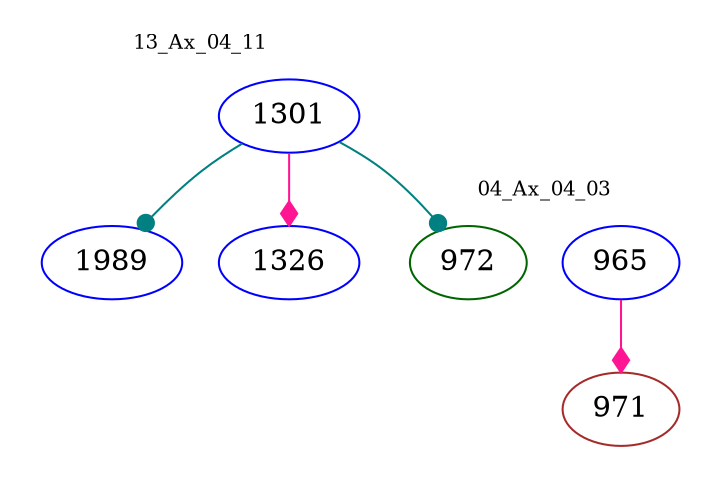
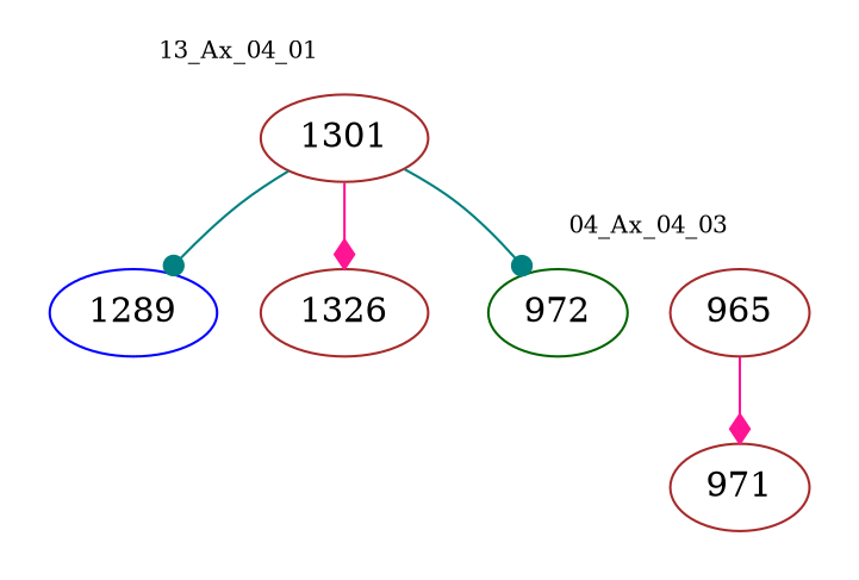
  digraph {
    node [color=blue]
    edge [arrowhead=dot color=teal]
-   n1 [label=1301]
-   n2 [label=1989]
-   n3 [label=1326]
-   n4 [label=965]
+   n1 [color=brown label=1301]
+   n2 [label=1289]
+   n3 [color=brown label=1326]
+   n4 [color=brown label=965]
    n5 [color=brown label=971]
    n6 [color=darkgreen label=972]
    subgraph cluster_1 {
      color=white
      fontsize=10
-     label="13_Ax_04_11"
+     label="13_Ax_04_01"
      n1
      n2
      n3
    }
    subgraph cluster_2 {
      color=white
      fontsize=10
      label="04_Ax_04_03"
      n4
      n5
      n6
    }
    n1 -> n2
    n1 -> n3 [arrowhead=diamond color=deeppink]
    n1 -> n6
    n4 -> n5 [arrowhead=diamond color=deeppink]
  }
